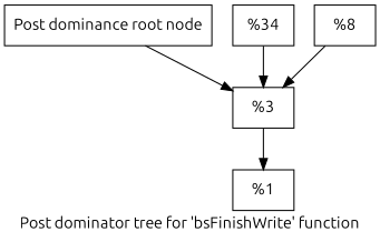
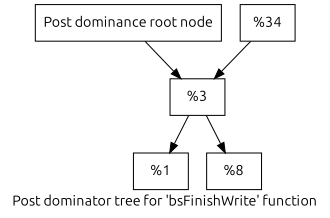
  digraph {
    fontname=Ubuntu
    label="Post dominator tree for 'bsFinishWrite' function"
    node [fontname=Ubuntu shape=record]
    edge [fontname=Ubuntu]
    n1 [label="{Post dominance root node}"]
    n2 [label="{%3}"]
    n3 [label="{%34}"]
    n4 [label="{%1}"]
    n5 [label="{%8}"]
    n1 -> n2
    n2 -> n4
-   n5 -> n2
+   n2 -> n5
    n3 -> n2
  }
